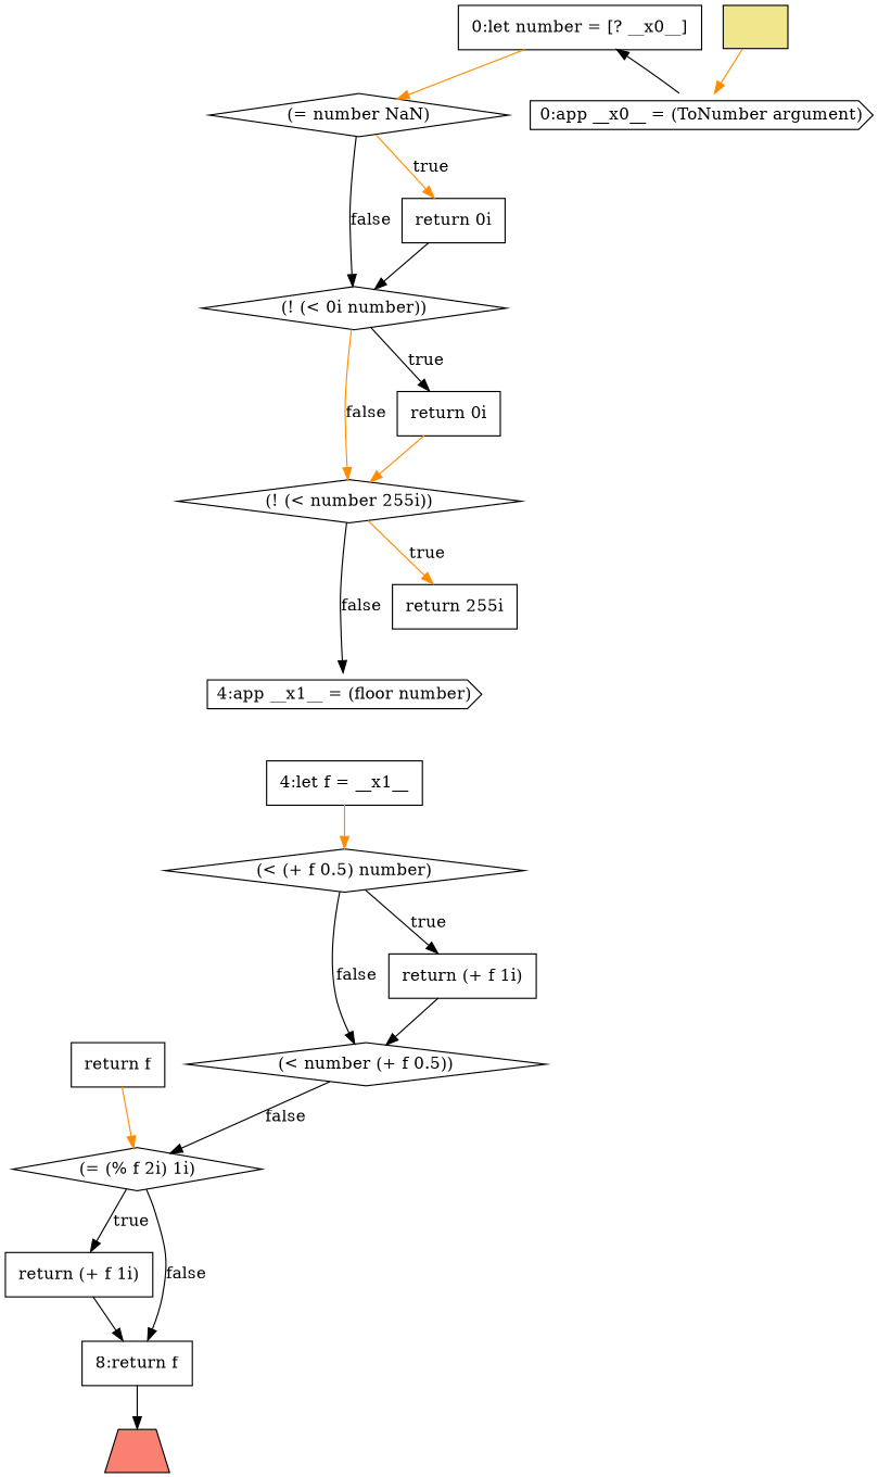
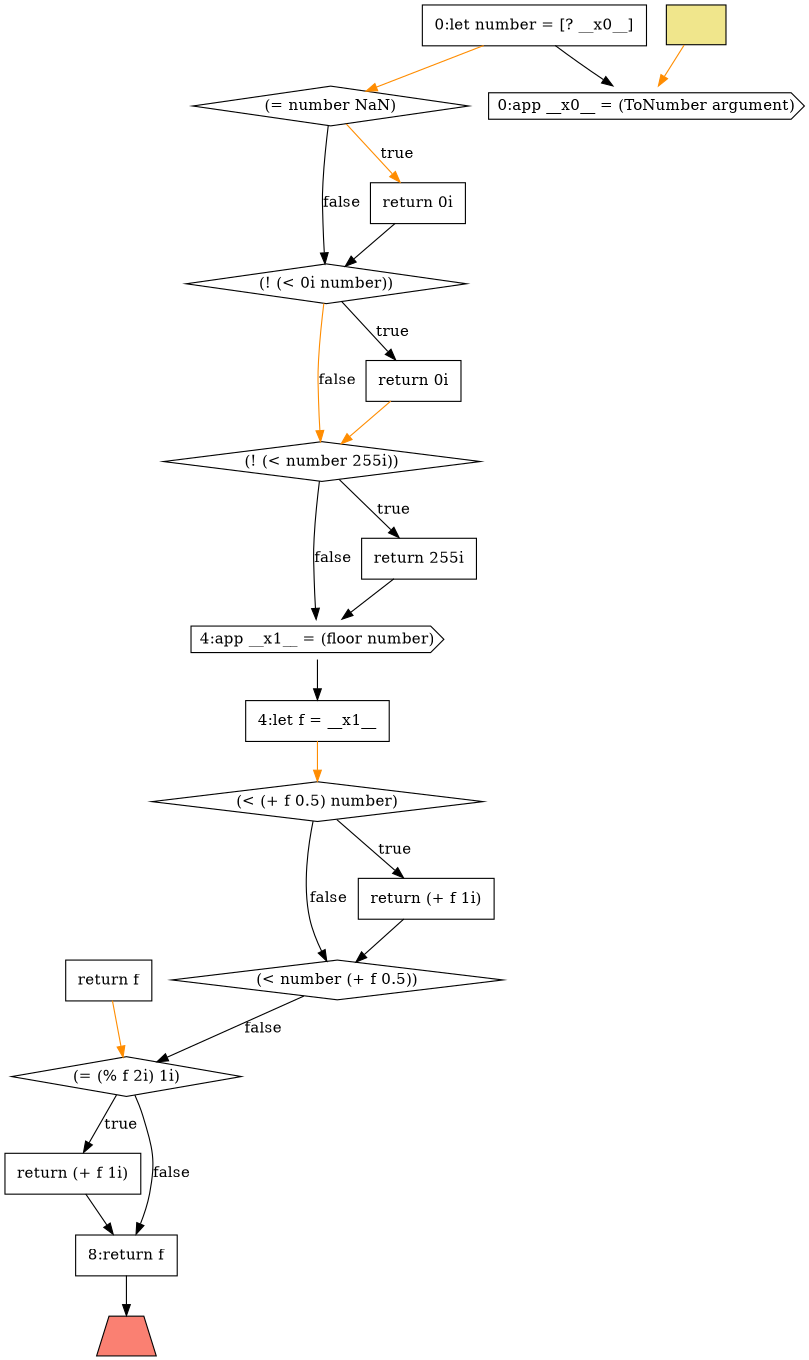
  digraph {
    node [color=black fillcolor=white shape=none style=filled]
    edge [color=black]
    n1 [label=<<font color="black">(&lt; (+ f 0.5) number)</font>> shape=diamond]
    n2 [label=<<font color="black">(&lt; number (+ f 0.5))</font>> shape=diamond]
    n3 [label=<<font color="black">     <table border="0" cellborder="1" cellspacing="0" cellpadding="10">       <tr><td align="left">return (+ f 1i)</td></tr>     </table>   </font>> margin=0]
    n4 [label=<<font color="black">(= (% f 2i) 1i)</font>> shape=diamond]
    n5 [label=<<font color="black">(! (&lt; number 255i))</font>> shape=diamond]
    n6 [label=<<font color="black">4:app __x1__ = (floor number)</font>> shape=cds]
    n7 [label=<<font color="black">     <table border="0" cellborder="1" cellspacing="0" cellpadding="10">       <tr><td align="left">return 255i</td></tr>     </table>   </font>> margin=0]
    n8 [label=<<font color="black">     <table border="0" cellborder="1" cellspacing="0" cellpadding="10">       <tr><td align="left">4:let f = __x1__</td></tr>     </table>   </font>> margin=0]
    n9 [label=<<font color="black">(= number NaN)</font>> shape=diamond]
    n10 [label=<<font color="black">(! (&lt; 0i number))</font>> shape=diamond]
    n11 [label=<<font color="black">     <table border="0" cellborder="1" cellspacing="0" cellpadding="10">       <tr><td align="left">return 0i</td></tr>     </table>   </font>> margin=0]
    n12 [label=<<font color="black">     <table border="0" cellborder="1" cellspacing="0" cellpadding="10">       <tr><td align="left">return 0i</td></tr>     </table>   </font>> margin=0]
    n13 [label=<<font color="black">     <table border="0" cellborder="1" cellspacing="0" cellpadding="10">       <tr><td align="left">return f</td></tr>     </table>   </font>> margin=0]
    n14 [label=<<font color="black">     <table border="0" cellborder="1" cellspacing="0" cellpadding="10">       <tr><td align="left">return (+ f 1i)</td></tr>     </table>   </font>> margin=0]
    n15 [label=<<font color="black">     <table border="0" cellborder="1" cellspacing="0" cellpadding="10">       <tr><td align="left">8:return f</td></tr>     </table>   </font>> margin=0]
    n16 [fillcolor=salmon label=" " shape=trapezium]
    n17 [label=<<font color="black">     <table border="0" cellborder="1" cellspacing="0" cellpadding="10">       <tr><td align="left">0:let number = [? __x0__]</td></tr>     </table>   </font>> margin=0]
    n18 [label=<<font color="black">0:app __x0__ = (ToNumber argument)</font>> shape=cds]
    n19 [fillcolor=khaki label=" " shape=box]
    n1 -> n2 [label=<<font color="black">false</font>>]
    n1 -> n3 [label=<<font color="black">true</font>>]
    n2 -> n4 [label=<<font color="black">false</font>>]
    n3 -> n2
    n4 -> n14 [label=<<font color="black">true</font>>]
    n4 -> n15 [label=<<font color="black">false</font>>]
    n5 -> n6 [label=<<font color="black">false</font>>]
-   n5 -> n7 [color=darkorange label=<<font color="black">true</font>>]
+   n5 -> n7 [label=<<font color="black">true</font>>]
+   n6 -> n8
+   n7 -> n6
    n8 -> n1 [color=darkorange]
    n9 -> n10 [label=<<font color="black">false</font>>]
    n9 -> n11 [color=darkorange label=<<font color="black">true</font>>]
    n10 -> n5 [color=darkorange label=<<font color="black">false</font>>]
    n10 -> n12 [label=<<font color="black">true</font>>]
    n11 -> n10
    n12 -> n5 [color=darkorange]
    n13 -> n4 [color=darkorange]
    n14 -> n15
    n15 -> n16
    n17 -> n9 [color=darkorange]
-   n18 -> n17
+   n17 -> n18
    n19 -> n18 [color=darkorange]
  }
